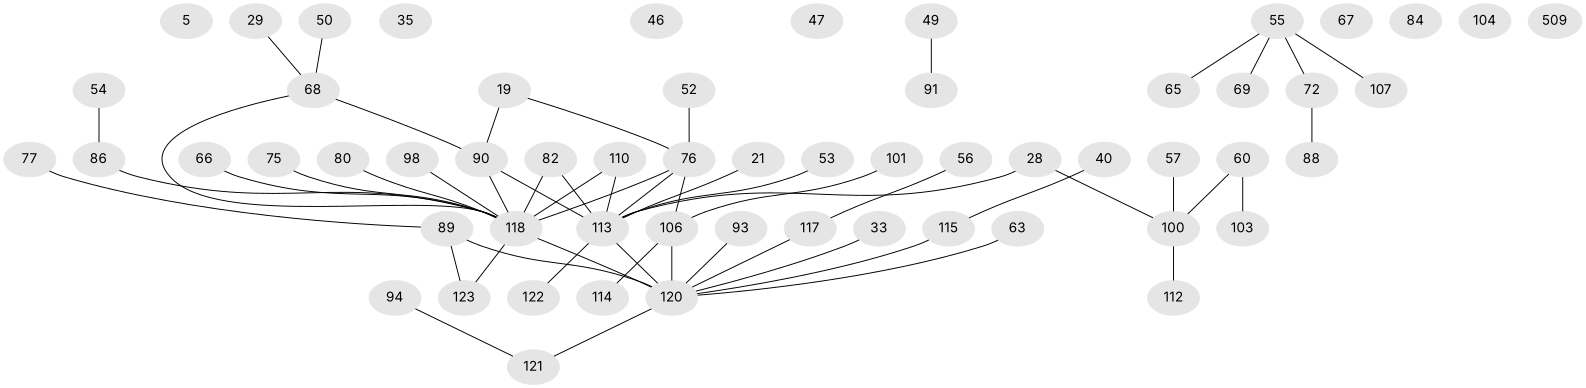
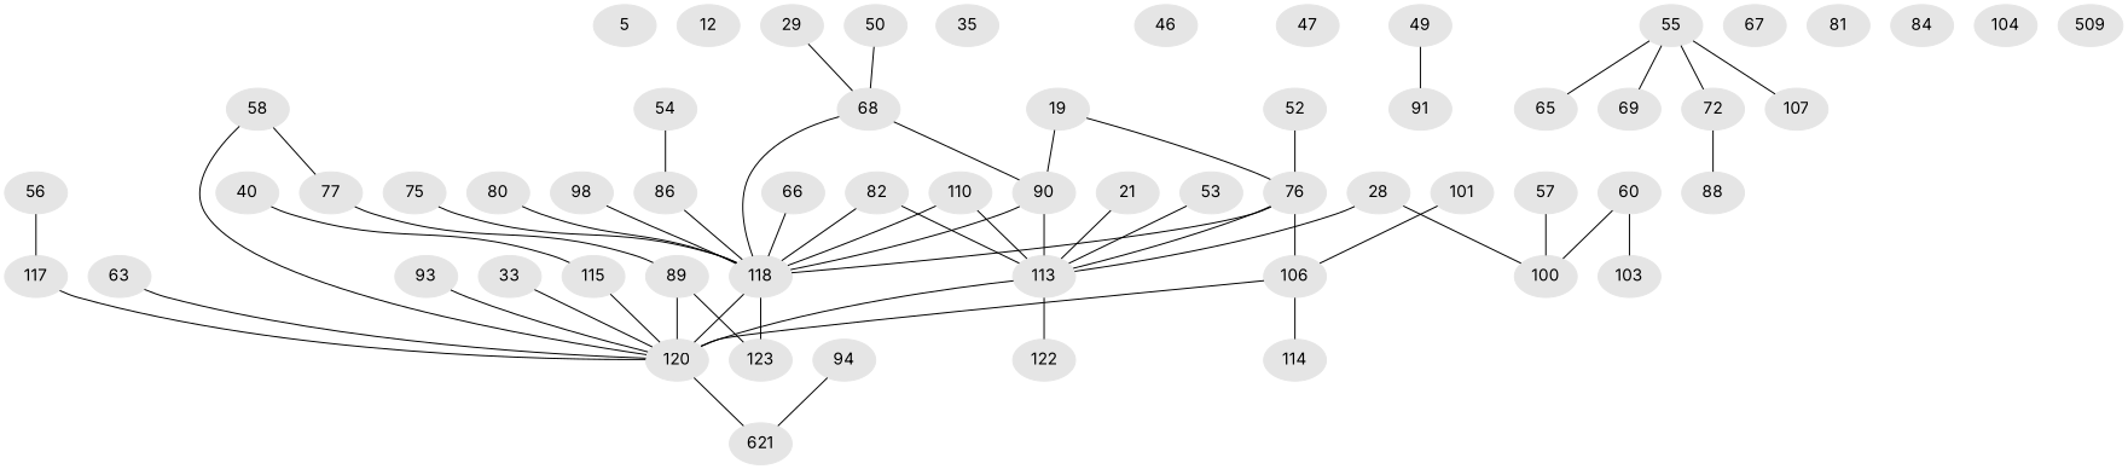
  graph {
    fontname=Inter
    node [color=gray90 fontname=Inter style=filled]
    edge [fontname=Inter]
    5
+   12
    76 [super="+37"]
    113 [super="+44+64+74+96+97+22"]
    118 [super="+42+31+14+62+48+92+85"]
    106 [super="+95"]
    19
    90 [super="+78+70+73"]
    120 [super="+71+108+119+111"]
    122
    21
    28
    100
-   112
    29 [super="+26"]
    68 [super="+10"]
-   121
+   121 [label=621]
    33
    35
    40 [super="+8"]
    115
    46
    47
    49
    91
    50
    52
    53
    54
    86
    55
    65
    69
    72 [super="+2"]
    107
    88
    56
    117
    57
    77 [super="+32+36"]
    89 [super="+87"]
+   58
    60
    103
    63
    123
    66
    67
    75
    114
    80
+   81
    82
    84
    93
    94
    98
    101
    104
    n60 [label=509]
    110 [super="+99+7"]
    76 -- 113
    76 -- 118
    76 -- 106 [weight=2]
    113 -- 120 [weight=2]
    113 -- 122
    118 -- 120 [weight=4]
    118 -- 123 [weight=2]
    106 -- 120 [weight=2]
    106 -- 114
    19 -- 76
    19 -- 90
    90 -- 113 [weight=3]
    90 -- 118 [weight=2]
    120 -- 121
    21 -- 113
    28 -- 113
    28 -- 100
-   100 -- 112
    29 -- 68
    68 -- 118
    68 -- 90
    33 -- 120
    40 -- 115
    115 -- 120
    49 -- 91
    50 -- 68
    52 -- 76
    53 -- 113
    54 -- 86
    86 -- 118
    55 -- 65
    55 -- 69
    55 -- 72
    55 -- 107
    72 -- 88
    56 -- 117
    117 -- 120
    57 -- 100
    77 -- 89
    89 -- 120 [weight=2]
    89 -- 123 [weight=2]
+   58 -- 120
+   58 -- 77
    60 -- 100
    60 -- 103
    63 -- 120
    66 -- 118
    75 -- 118
    80 -- 118
    82 -- 113
    82 -- 118
    93 -- 120
    94 -- 121
    98 -- 118
    101 -- 106
    110 -- 113
    110 -- 118
  }
